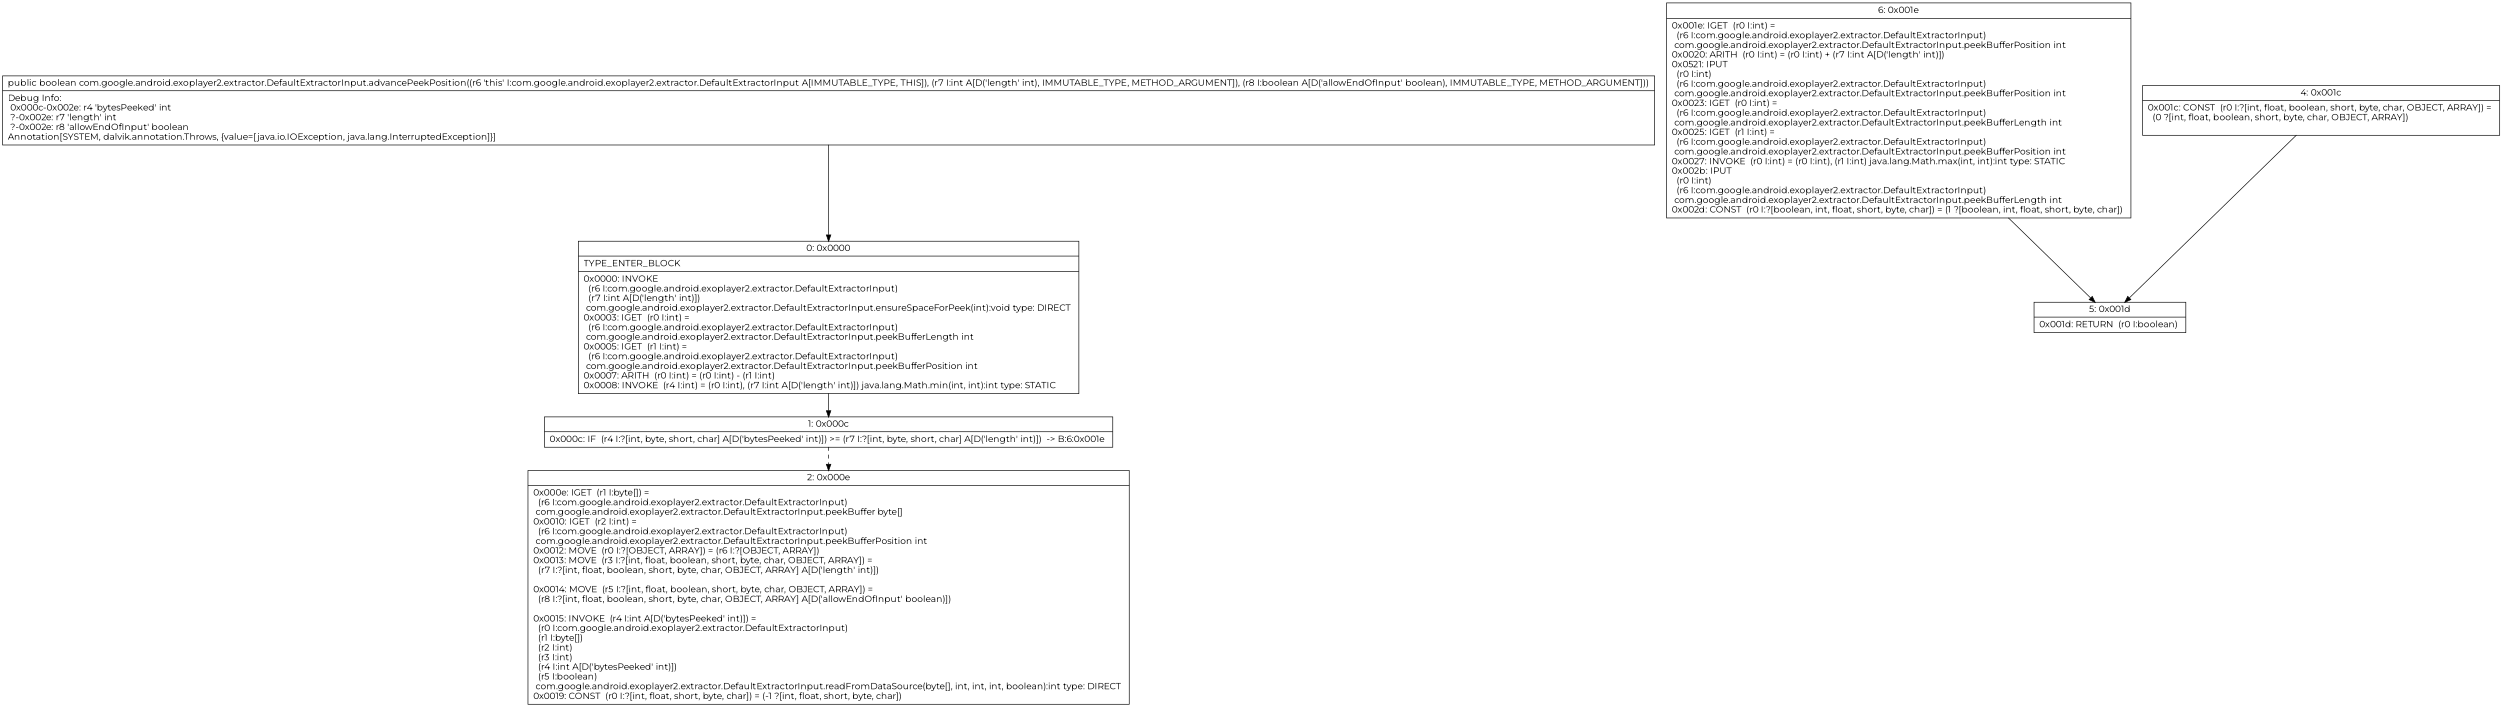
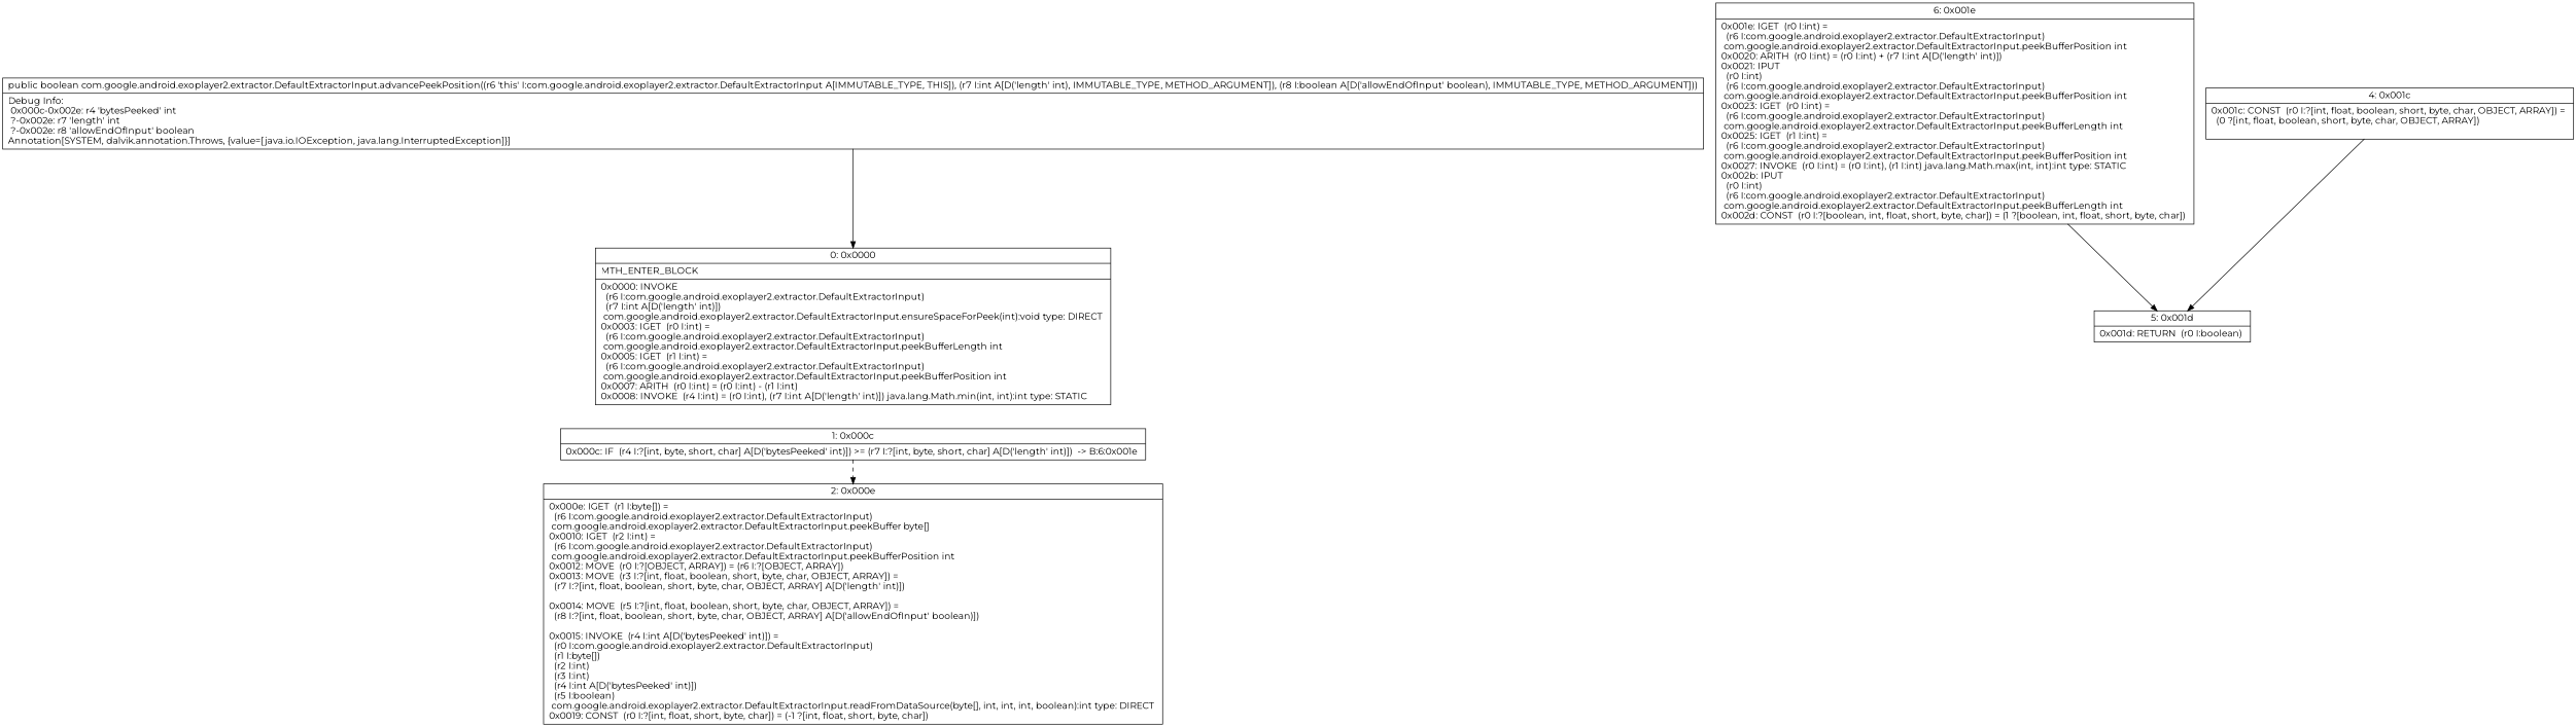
  digraph {
    fontname=Montserrat
    node [fontname=Montserrat shape=record]
    edge [fontname=Montserrat]
-   n1 [label="{0\:\ 0x0000|TYPE_ENTER_BLOCK\l|0x0000: INVOKE  \l  (r6 I:com.google.android.exoplayer2.extractor.DefaultExtractorInput)\l  (r7 I:int A[D('length' int)])\l com.google.android.exoplayer2.extractor.DefaultExtractorInput.ensureSpaceForPeek(int):void type: DIRECT \l0x0003: IGET  (r0 I:int) = \l  (r6 I:com.google.android.exoplayer2.extractor.DefaultExtractorInput)\l com.google.android.exoplayer2.extractor.DefaultExtractorInput.peekBufferLength int \l0x0005: IGET  (r1 I:int) = \l  (r6 I:com.google.android.exoplayer2.extractor.DefaultExtractorInput)\l com.google.android.exoplayer2.extractor.DefaultExtractorInput.peekBufferPosition int \l0x0007: ARITH  (r0 I:int) = (r0 I:int) \- (r1 I:int) \l0x0008: INVOKE  (r4 I:int) = (r0 I:int), (r7 I:int A[D('length' int)]) java.lang.Math.min(int, int):int type: STATIC \l}"]
+   n1 [label="{0\:\ 0x0000|MTH_ENTER_BLOCK\l|0x0000: INVOKE  \l  (r6 I:com.google.android.exoplayer2.extractor.DefaultExtractorInput)\l  (r7 I:int A[D('length' int)])\l com.google.android.exoplayer2.extractor.DefaultExtractorInput.ensureSpaceForPeek(int):void type: DIRECT \l0x0003: IGET  (r0 I:int) = \l  (r6 I:com.google.android.exoplayer2.extractor.DefaultExtractorInput)\l com.google.android.exoplayer2.extractor.DefaultExtractorInput.peekBufferLength int \l0x0005: IGET  (r1 I:int) = \l  (r6 I:com.google.android.exoplayer2.extractor.DefaultExtractorInput)\l com.google.android.exoplayer2.extractor.DefaultExtractorInput.peekBufferPosition int \l0x0007: ARITH  (r0 I:int) = (r0 I:int) \- (r1 I:int) \l0x0008: INVOKE  (r4 I:int) = (r0 I:int), (r7 I:int A[D('length' int)]) java.lang.Math.min(int, int):int type: STATIC \l}"]
    n2 [label="{1\:\ 0x000c|0x000c: IF  (r4 I:?[int, byte, short, char] A[D('bytesPeeked' int)]) \>= (r7 I:?[int, byte, short, char] A[D('length' int)])  \-\> B:6:0x001e \l}"]
    n3 [label="{2\:\ 0x000e|0x000e: IGET  (r1 I:byte[]) = \l  (r6 I:com.google.android.exoplayer2.extractor.DefaultExtractorInput)\l com.google.android.exoplayer2.extractor.DefaultExtractorInput.peekBuffer byte[] \l0x0010: IGET  (r2 I:int) = \l  (r6 I:com.google.android.exoplayer2.extractor.DefaultExtractorInput)\l com.google.android.exoplayer2.extractor.DefaultExtractorInput.peekBufferPosition int \l0x0012: MOVE  (r0 I:?[OBJECT, ARRAY]) = (r6 I:?[OBJECT, ARRAY]) \l0x0013: MOVE  (r3 I:?[int, float, boolean, short, byte, char, OBJECT, ARRAY]) = \l  (r7 I:?[int, float, boolean, short, byte, char, OBJECT, ARRAY] A[D('length' int)])\l \l0x0014: MOVE  (r5 I:?[int, float, boolean, short, byte, char, OBJECT, ARRAY]) = \l  (r8 I:?[int, float, boolean, short, byte, char, OBJECT, ARRAY] A[D('allowEndOfInput' boolean)])\l \l0x0015: INVOKE  (r4 I:int A[D('bytesPeeked' int)]) = \l  (r0 I:com.google.android.exoplayer2.extractor.DefaultExtractorInput)\l  (r1 I:byte[])\l  (r2 I:int)\l  (r3 I:int)\l  (r4 I:int A[D('bytesPeeked' int)])\l  (r5 I:boolean)\l com.google.android.exoplayer2.extractor.DefaultExtractorInput.readFromDataSource(byte[], int, int, int, boolean):int type: DIRECT \l0x0019: CONST  (r0 I:?[int, float, short, byte, char]) = (\-1 ?[int, float, short, byte, char]) \l}"]
-   n4 [label="{6\:\ 0x001e|0x001e: IGET  (r0 I:int) = \l  (r6 I:com.google.android.exoplayer2.extractor.DefaultExtractorInput)\l com.google.android.exoplayer2.extractor.DefaultExtractorInput.peekBufferPosition int \l0x0020: ARITH  (r0 I:int) = (r0 I:int) + (r7 I:int A[D('length' int)]) \l0x0521: IPUT  \l  (r0 I:int)\l  (r6 I:com.google.android.exoplayer2.extractor.DefaultExtractorInput)\l com.google.android.exoplayer2.extractor.DefaultExtractorInput.peekBufferPosition int \l0x0023: IGET  (r0 I:int) = \l  (r6 I:com.google.android.exoplayer2.extractor.DefaultExtractorInput)\l com.google.android.exoplayer2.extractor.DefaultExtractorInput.peekBufferLength int \l0x0025: IGET  (r1 I:int) = \l  (r6 I:com.google.android.exoplayer2.extractor.DefaultExtractorInput)\l com.google.android.exoplayer2.extractor.DefaultExtractorInput.peekBufferPosition int \l0x0027: INVOKE  (r0 I:int) = (r0 I:int), (r1 I:int) java.lang.Math.max(int, int):int type: STATIC \l0x002b: IPUT  \l  (r0 I:int)\l  (r6 I:com.google.android.exoplayer2.extractor.DefaultExtractorInput)\l com.google.android.exoplayer2.extractor.DefaultExtractorInput.peekBufferLength int \l0x002d: CONST  (r0 I:?[boolean, int, float, short, byte, char]) = (1 ?[boolean, int, float, short, byte, char]) \l}"]
+   n4 [label="{6\:\ 0x001e|0x001e: IGET  (r0 I:int) = \l  (r6 I:com.google.android.exoplayer2.extractor.DefaultExtractorInput)\l com.google.android.exoplayer2.extractor.DefaultExtractorInput.peekBufferPosition int \l0x0020: ARITH  (r0 I:int) = (r0 I:int) + (r7 I:int A[D('length' int)]) \l0x0021: IPUT  \l  (r0 I:int)\l  (r6 I:com.google.android.exoplayer2.extractor.DefaultExtractorInput)\l com.google.android.exoplayer2.extractor.DefaultExtractorInput.peekBufferPosition int \l0x0023: IGET  (r0 I:int) = \l  (r6 I:com.google.android.exoplayer2.extractor.DefaultExtractorInput)\l com.google.android.exoplayer2.extractor.DefaultExtractorInput.peekBufferLength int \l0x0025: IGET  (r1 I:int) = \l  (r6 I:com.google.android.exoplayer2.extractor.DefaultExtractorInput)\l com.google.android.exoplayer2.extractor.DefaultExtractorInput.peekBufferPosition int \l0x0027: INVOKE  (r0 I:int) = (r0 I:int), (r1 I:int) java.lang.Math.max(int, int):int type: STATIC \l0x002b: IPUT  \l  (r0 I:int)\l  (r6 I:com.google.android.exoplayer2.extractor.DefaultExtractorInput)\l com.google.android.exoplayer2.extractor.DefaultExtractorInput.peekBufferLength int \l0x002d: CONST  (r0 I:?[boolean, int, float, short, byte, char]) = (1 ?[boolean, int, float, short, byte, char]) \l}"]
    n5 [label="{5\:\ 0x001d|0x001d: RETURN  (r0 I:boolean) \l}"]
    n6 [label="{4\:\ 0x001c|0x001c: CONST  (r0 I:?[int, float, boolean, short, byte, char, OBJECT, ARRAY]) = \l  (0 ?[int, float, boolean, short, byte, char, OBJECT, ARRAY])\l \l}"]
    n7 [label="{public boolean com.google.android.exoplayer2.extractor.DefaultExtractorInput.advancePeekPosition((r6 'this' I:com.google.android.exoplayer2.extractor.DefaultExtractorInput A[IMMUTABLE_TYPE, THIS]), (r7 I:int A[D('length' int), IMMUTABLE_TYPE, METHOD_ARGUMENT]), (r8 I:boolean A[D('allowEndOfInput' boolean), IMMUTABLE_TYPE, METHOD_ARGUMENT]))  | Debug Info:\l  0x000c\-0x002e: r4 'bytesPeeked' int\l  ?\-0x002e: r7 'length' int\l  ?\-0x002e: r8 'allowEndOfInput' boolean\lAnnotation[SYSTEM, dalvik.annotation.Throws, \{value=[java.io.IOException, java.lang.InterruptedException]\}]\l}"]
-   n1 -> n2
    n2 -> n3 [style=dashed]
    n4 -> n5
    n6 -> n5
    n7 -> n1
  }
